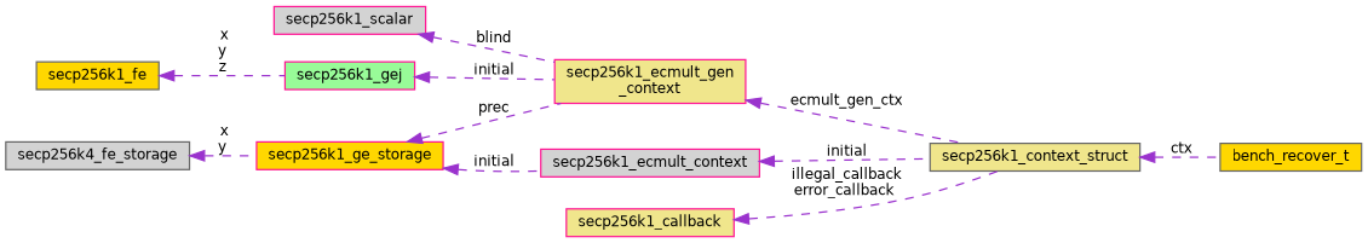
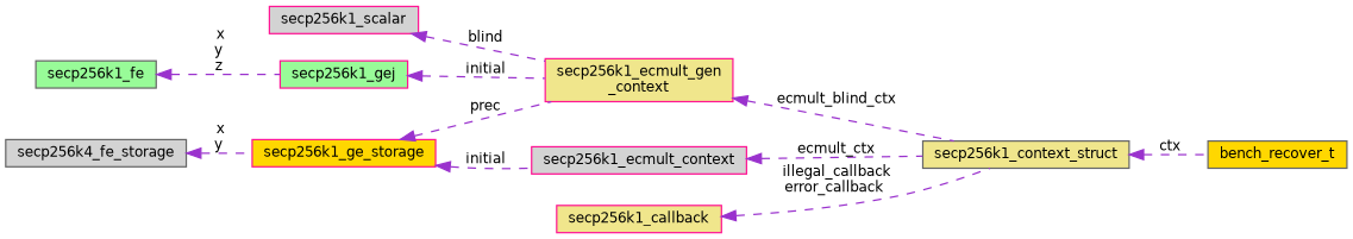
  digraph {
    rankdir=LR
    node [color=deeppink fillcolor=khaki fontname=Helvetica fontsize=10 shape=record style=filled]
    edge [color=darkorchid3 dir=back fontname=Helvetica fontsize=10 labelfontname=Helvetica labelfontsize=10 style=dashed]
    n1 [color=gray40 fillcolor=gold fontcolor=black height=0.2 label=bench_recover_t width=0.4]
    n2 [color=gray40 height=0.2 label=secp256k1_context_struct width=0.4]
    n3 [height=0.2 label="secp256k1_ecmult_gen\l_context" width=0.4]
    n4 [fillcolor=lightgrey height=0.2 label=secp256k1_scalar width=0.4]
    n5 [fillcolor=palegreen height=0.2 label=secp256k1_gej width=0.4]
-   n6 [color=gray40 fillcolor=gold height=0.2 label=secp256k1_fe width=0.4]
+   n6 [color=gray40 fillcolor=palegreen height=0.2 label=secp256k1_fe width=0.4]
    n7 [fillcolor=gold height=0.2 label=secp256k1_ge_storage width=0.4]
    n8 [fillcolor=lightgrey height=0.2 label=secp256k1_ecmult_context width=0.4]
    n9 [color=gray40 fillcolor=lightgrey height=0.2 label=secp256k4_fe_storage width=0.4]
    n10 [height=0.2 label=secp256k1_callback width=0.4]
    n2 -> n1 [label=" ctx"]
-   n3 -> n2 [label=" ecmult_gen_ctx"]
+   n3 -> n2 [label=" ecmult_blind_ctx"]
    n4 -> n3 [label=" blind"]
    n5 -> n3 [label=" initial"]
    n6 -> n5 [label=" x\ny\nz"]
    n7 -> n3 [label=" prec"]
    n7 -> n8 [label=" initial"]
-   n8 -> n2 [label=" initial"]
+   n8 -> n2 [label=" ecmult_ctx"]
    n9 -> n7 [label=" x\ny"]
    n10 -> n2 [label=" illegal_callback\nerror_callback"]
  }
